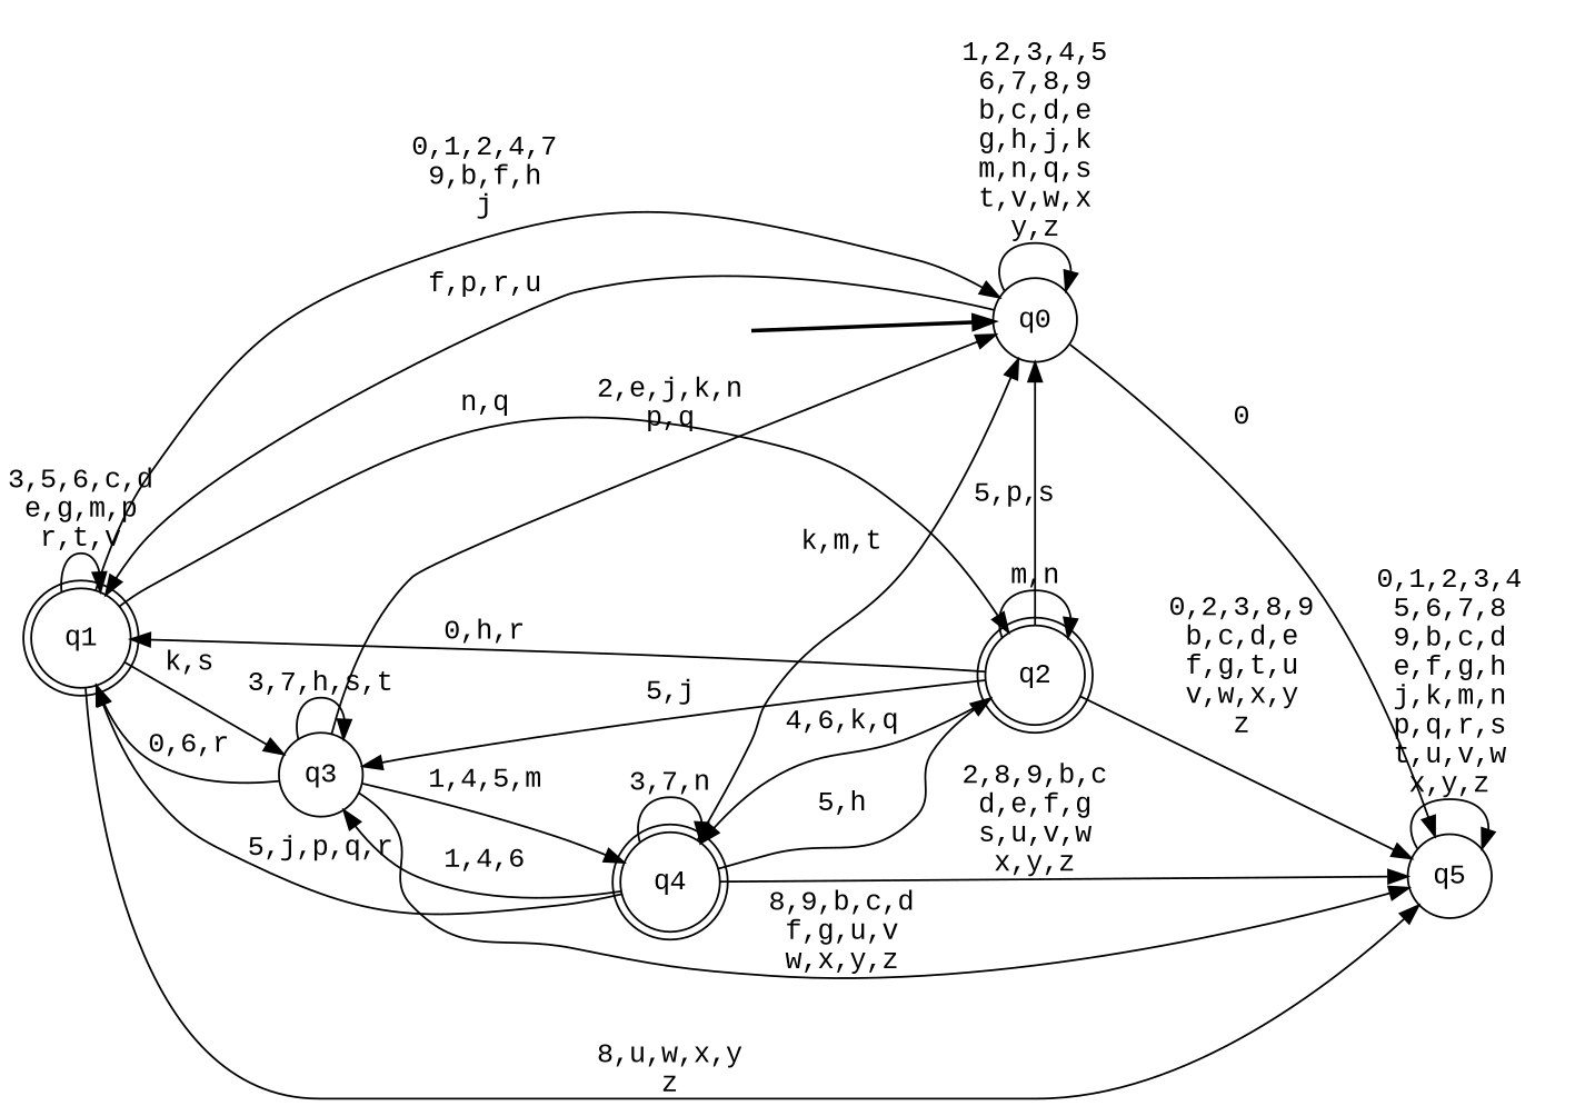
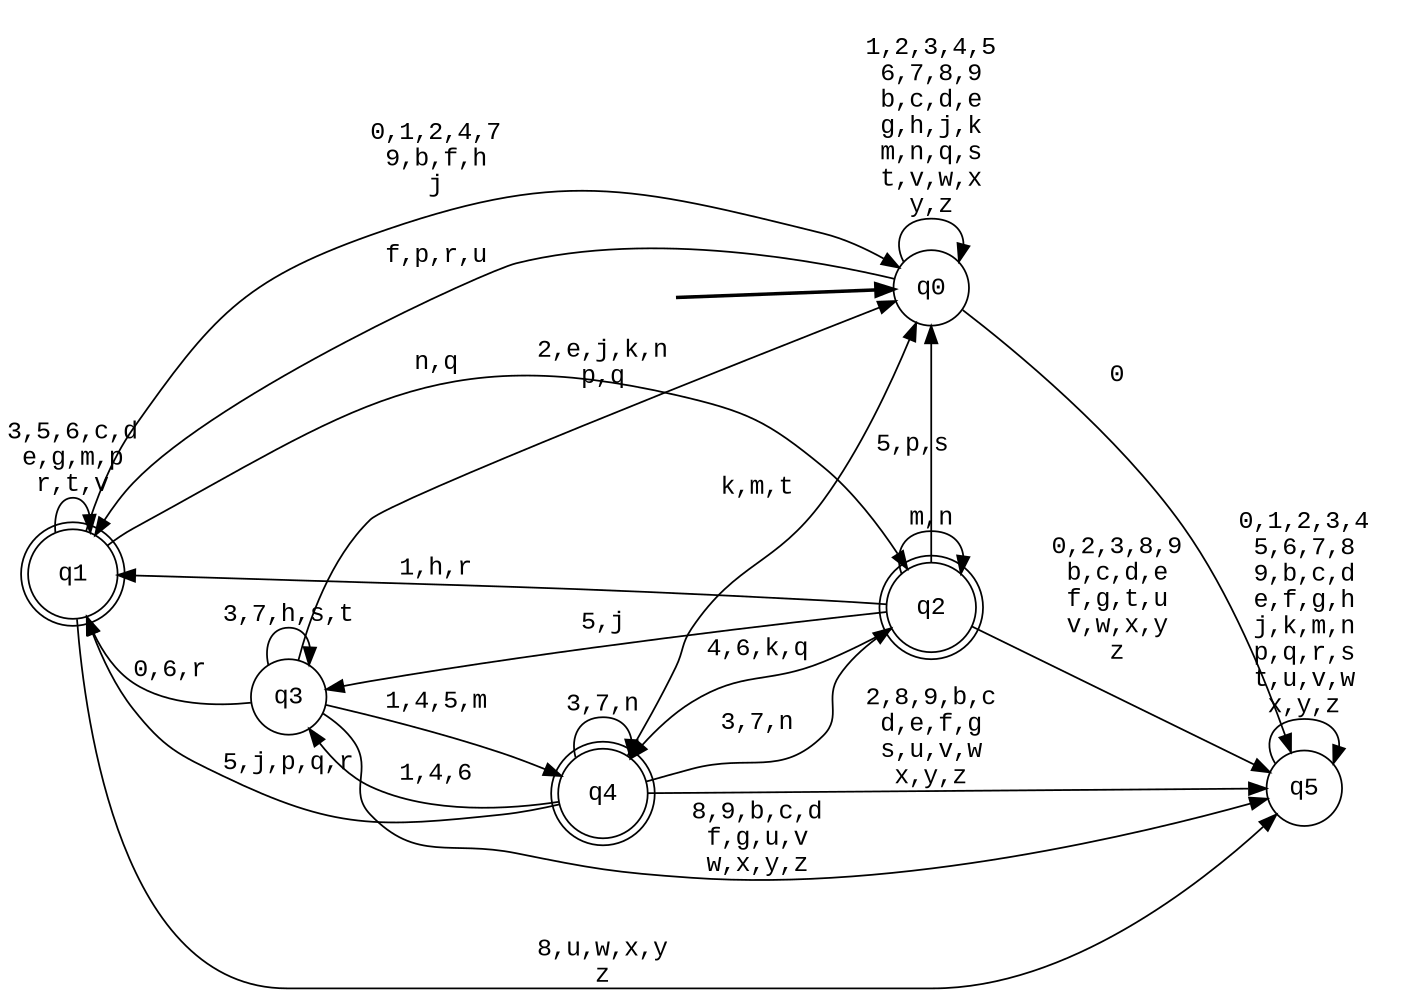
  digraph {
    fontname="Liberation Mono"
    rankdir=LR
    node [fontname="Liberation Mono" shape=circle style=filled color=black fillcolor=white]
    edge [fontname="Liberation Mono"]
    __start0 [height=0 shape=none style=invis width=0 color="" fillcolor=""]
    n2 [label=q0]
    n3 [label=q1 shape=doublecircle style="rounded,filled"]
    n4 [label=q5]
    n5 [label=q3]
    n6 [label=q2 shape=doublecircle style="rounded,filled"]
    n7 [label=q4 shape=doublecircle style="rounded,filled"]
    subgraph cluster_1 {
      nodesep=0.15
      ranksep=0.15
      style=invis
      __start0
      n2
    }
    __start0 -> n2 [penwidth=2]
    n2 -> n2 [label="1,2,3,4,5\n6,7,8,9\nb,c,d,e\ng,h,j,k\nm,n,q,s\nt,v,w,x\ny,z"]
    n2 -> n3 [label="f,p,r,u"]
    n2 -> n4 [label=0]
    n3 -> n2 [label="0,1,2,4,7\n9,b,f,h\nj"]
    n3 -> n3 [label="3,5,6,c,d\ne,g,m,p\nr,t,v"]
    n3 -> n4 [label="8,u,w,x,y\nz"]
-   n3 -> n5 [label="k,s"]
    n3 -> n6 [label="n,q"]
    n4 -> n4 [label="0,1,2,3,4\n5,6,7,8\n9,b,c,d\ne,f,g,h\nj,k,m,n\np,q,r,s\nt,u,v,w\nx,y,z"]
    n5 -> n2 [label="2,e,j,k,n\np,q"]
    n5 -> n3 [label="0,6,r"]
    n5 -> n4 [label="8,9,b,c,d\nf,g,u,v\nw,x,y,z"]
    n5 -> n5 [label="3,7,h,s,t"]
    n5 -> n7 [label="1,4,5,m"]
    n6 -> n2 [label="5,p,s"]
-   n6 -> n3 [label="0,h,r"]
+   n6 -> n3 [label="1,h,r"]
    n6 -> n4 [label="0,2,3,8,9\nb,c,d,e\nf,g,t,u\nv,w,x,y\nz"]
    n6 -> n5 [label="5,j"]
    n6 -> n6 [label="m,n"]
    n6 -> n7 [label="4,6,k,q"]
    n7 -> n2 [label="k,m,t"]
    n7 -> n3 [label="5,j,p,q,r"]
    n7 -> n4 [label="2,8,9,b,c\nd,e,f,g\ns,u,v,w\nx,y,z"]
    n7 -> n5 [label="1,4,6"]
-   n7 -> n6 [label="5,h"]
+   n7 -> n6 [label="3,7,n"]
    n7 -> n7 [label="3,7,n"]
  }
